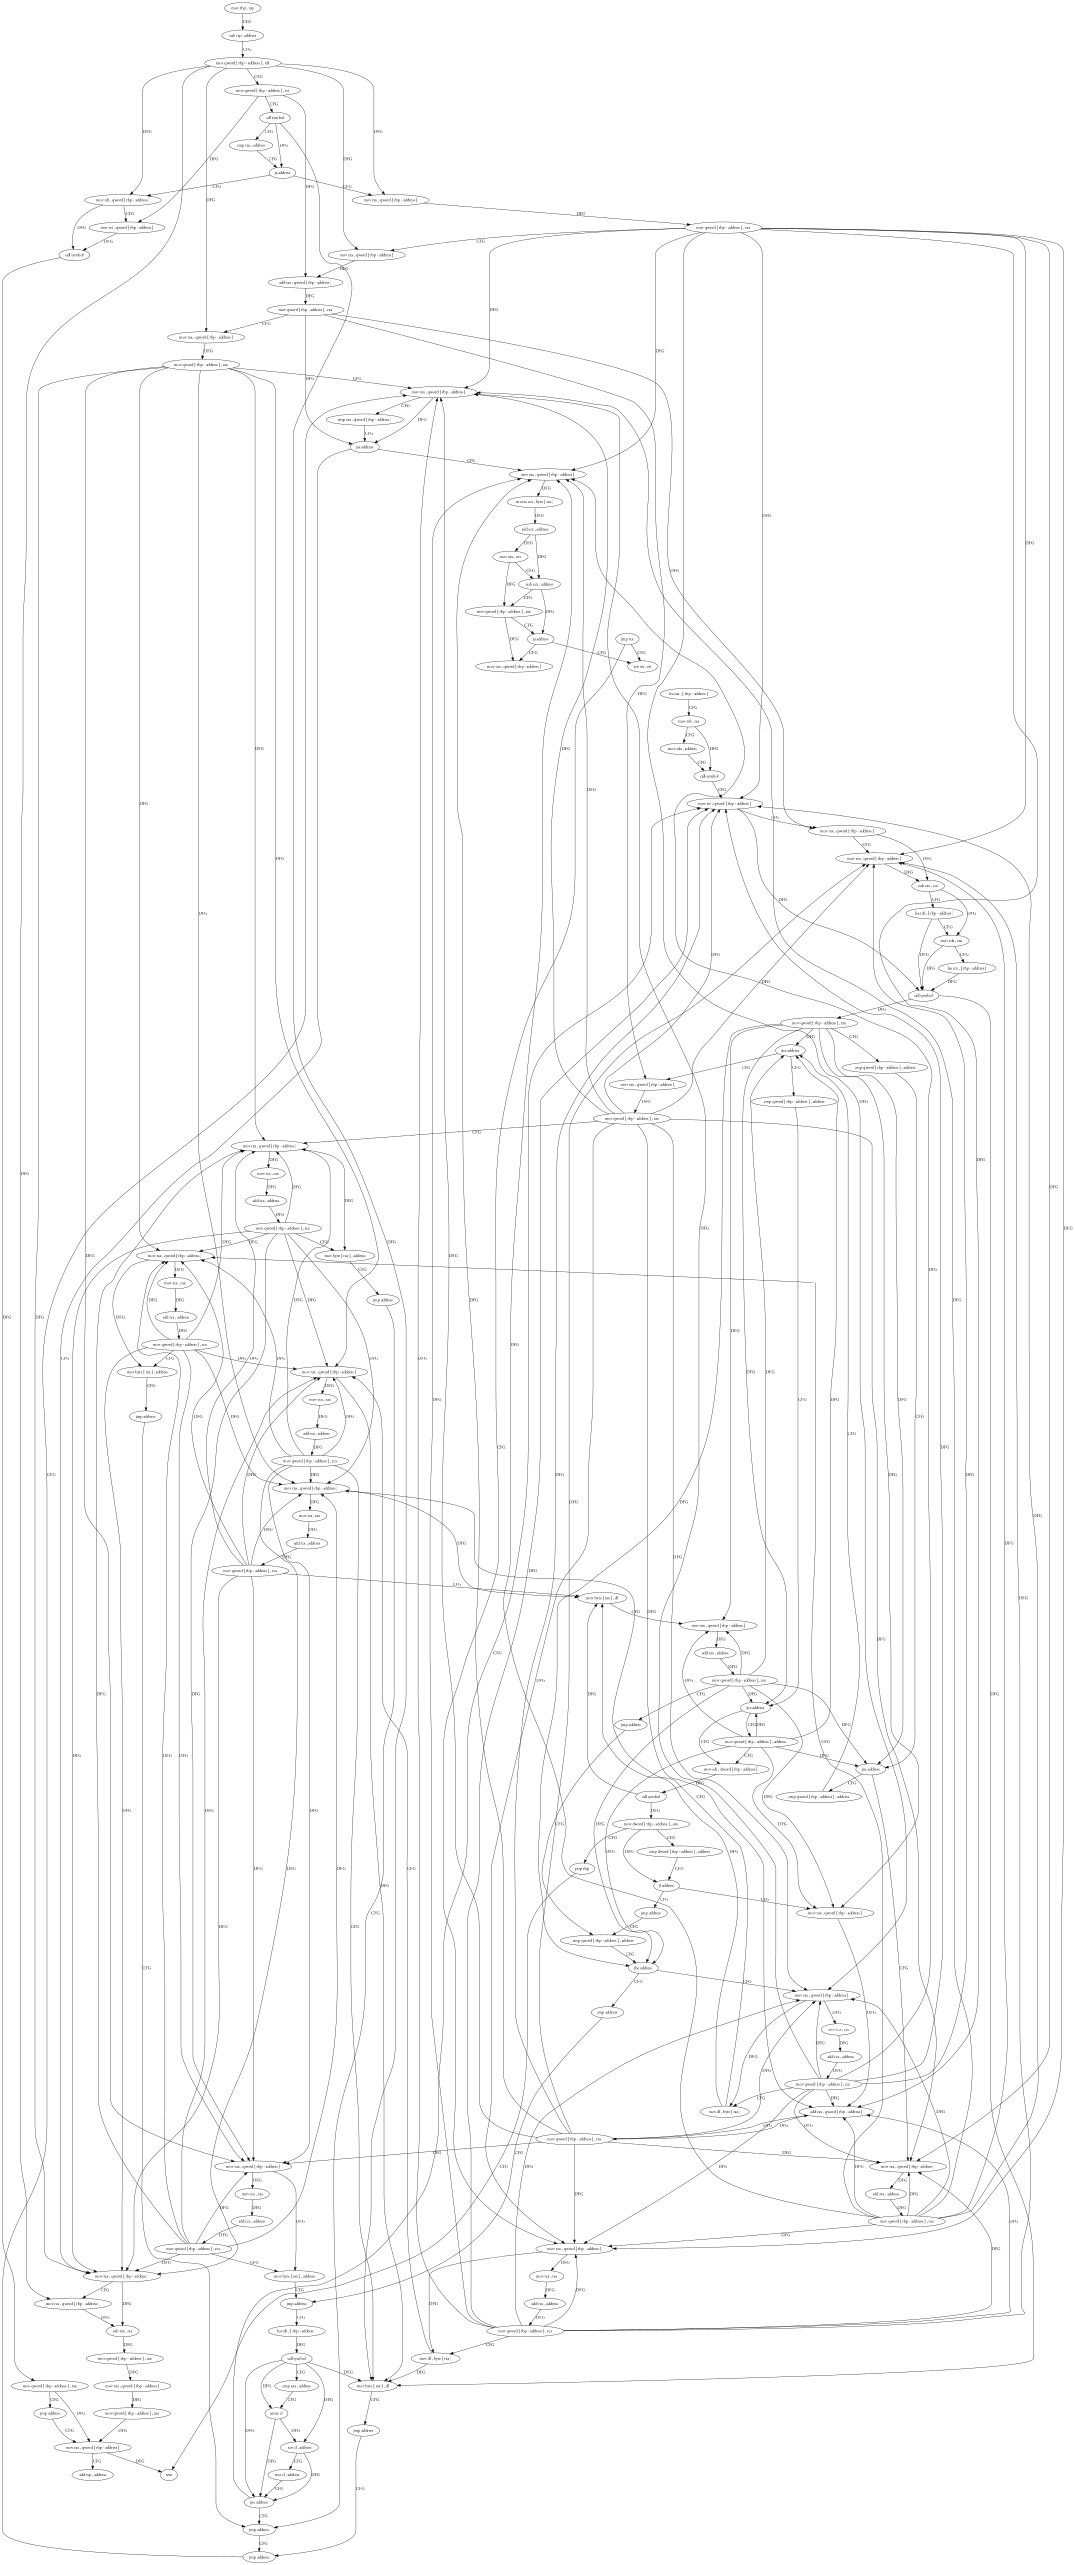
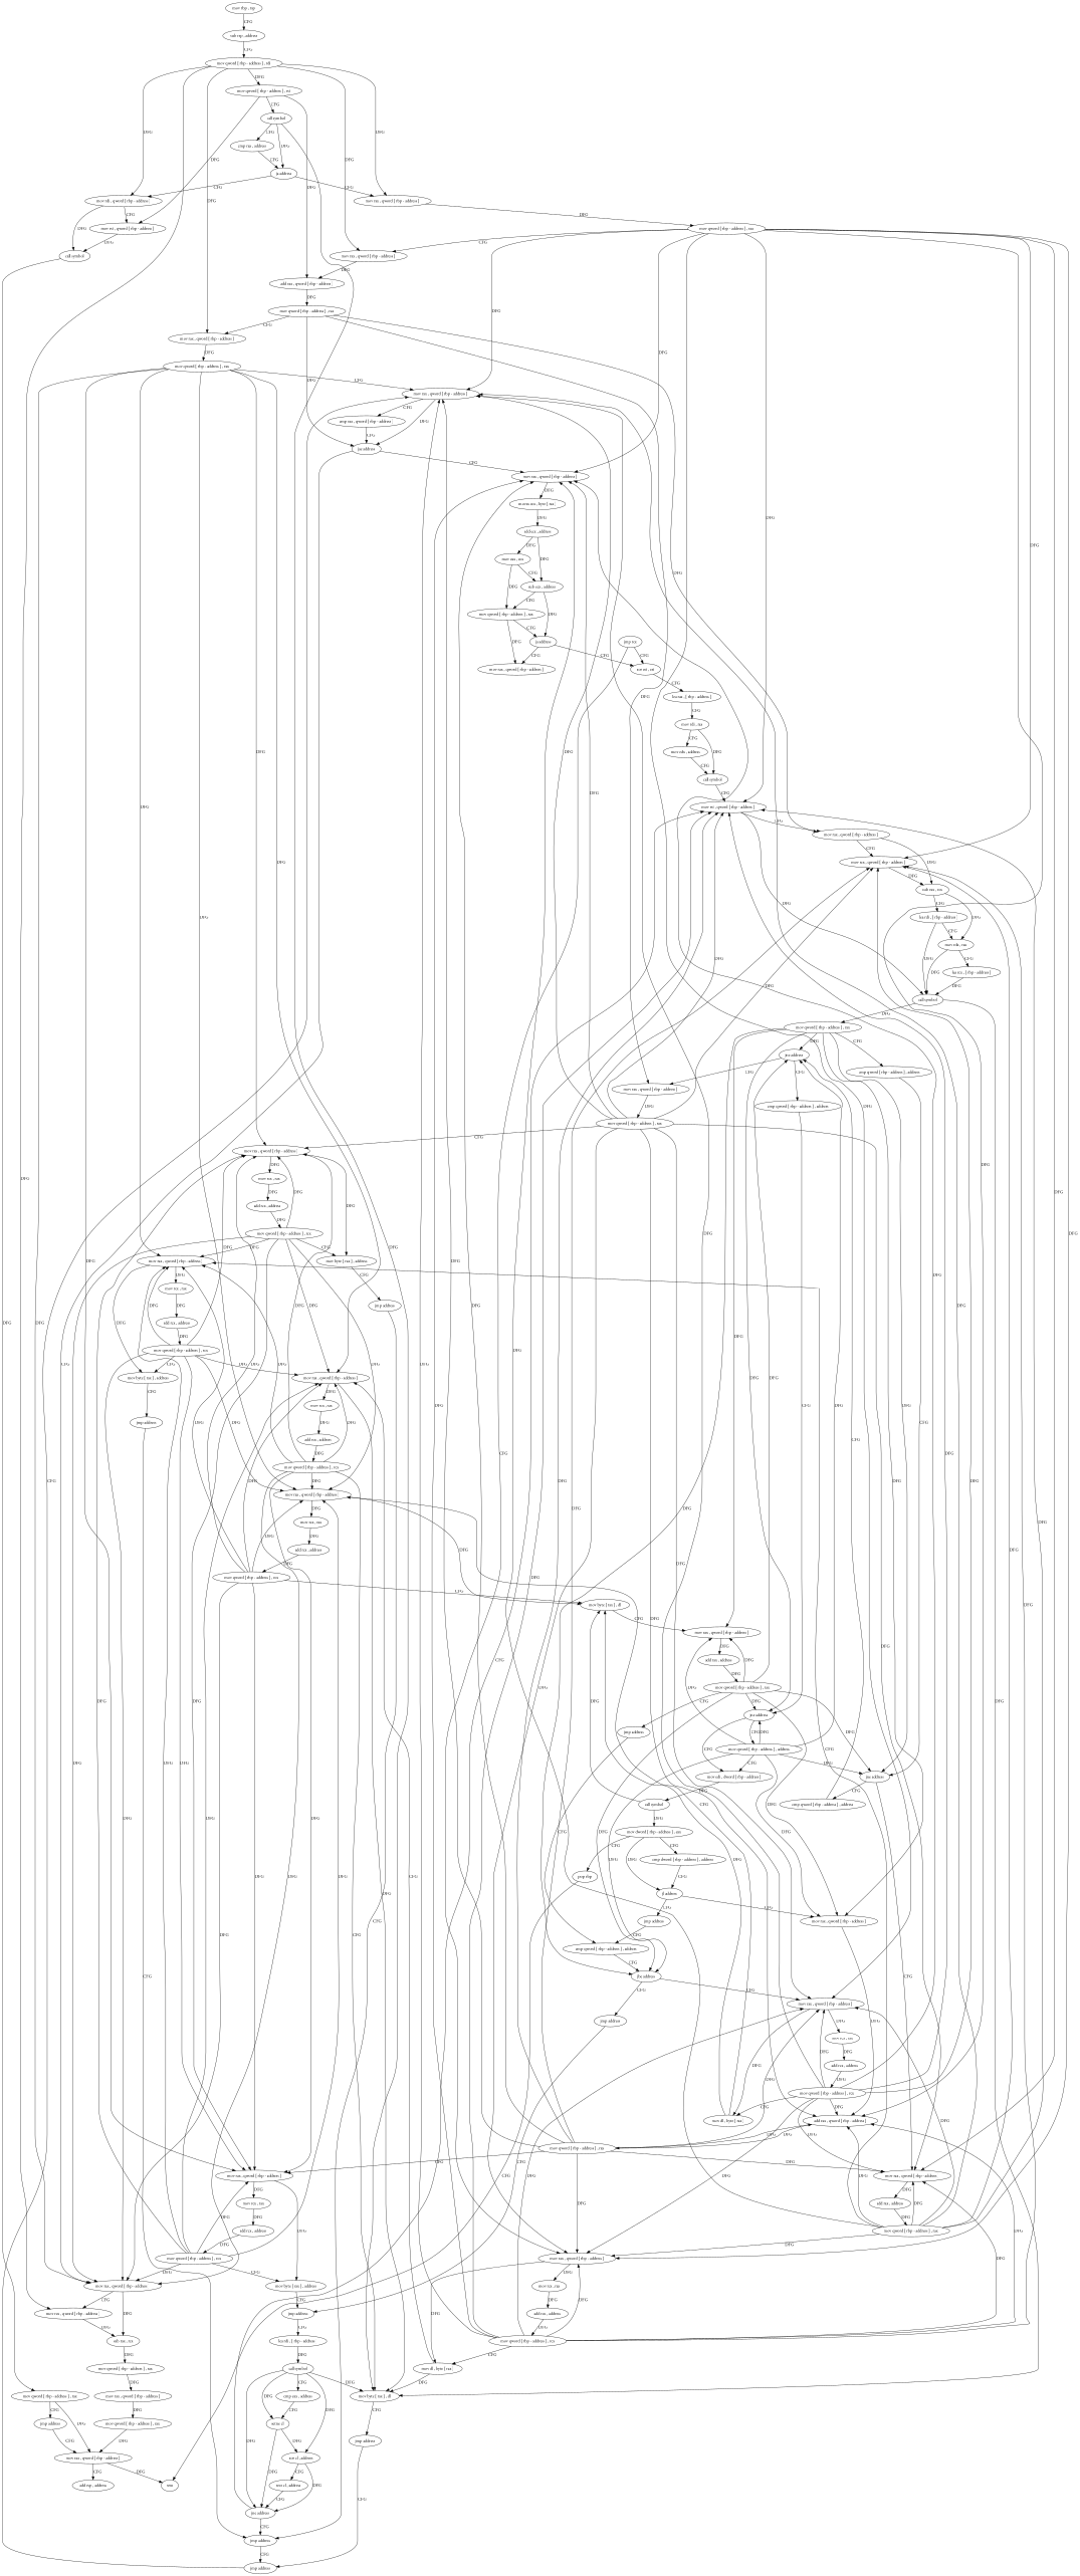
  digraph {
    fontname="EB Garamond"
    node [fontname="EB Garamond"]
    edge [fontname="EB Garamond"]
    n1 [label="mov rbp , rsp"]
    n2 [label="sub rsp , address"]
    n3 [label="mov qword [ rbp - address ] , rdi"]
    n4 [label="mov qword [ rbp - address ] , rsi"]
    n5 [label="mov rax , qword [ rbp - address ]"]
    n6 [label="mov rdi , qword [ rbp - address ]"]
    n7 [label="mov rax , qword [ rbp - address ]"]
    n8 [label="mov rax , qword [ rbp - address ]"]
    n9 [label="mov rcx , qword [ rbp - address ]"]
    n10 [label="call symbol"]
    n11 [label="add rax , qword [ rbp - address ]"]
    n12 [label="mov rsi , qword [ rbp - address ]"]
    n13 [label="mov qword [ rbp - address ] , rax"]
    n14 [label="call symbol"]
    n15 [label="mov qword [ rbp - address ] , rax"]
    n16 [label="sub rax , rcx"]
    n17 [label="cmp rax , address"]
    n18 [label="ja address"]
    n19 [label="mov byte [ rax ] , dl"]
    n20 [label="mov qword [ rbp - address ] , rax"]
    n21 [label="jmp address"]
    n22 [label="mov rax , qword [ rbp - address ]"]
    n23 [label="mov rax , qword [ rbp - address ]"]
    n24 [label="mov rsi , qword [ rbp - address ]"]
    n25 [label="mov rax , qword [ rbp - address ]"]
    n26 [label="mov rax , qword [ rbp - address ]"]
    n27 [label="add rax , qword [ rbp - address ]"]
    n28 [label="mov rax , qword [ rbp - address ]"]
    n29 [label="mov rcx , qword [ rbp - address ]"]
    n30 [label="mov qword [ rbp - address ] , rax"]
    n31 [label="jae address"]
    n32 [label="cmp rax , qword [ rbp - address ]"]
    n33 [label="movsx ecx , byte [ rax ]"]
    n34 [label="mov rax , qword [ rbp - address ]"]
    n35 [label="call symbol"]
    n36 [label="mov rcx , rax"]
    n37 [label="mov dl , byte [ rax ]"]
    n38 [label="add rax , address"]
    n39 [label="mov qword [ rbp - address ] , rax"]
    n40 [label="mov rcx , rax"]
    n41 [label="mov dl , byte [ rax ]"]
    n42 [label="sub rax , rcx"]
    n43 [label="mov rax , qword [ rbp - address ]"]
    n44 [label="mov qword [ rbp - address ] , rax"]
    n45 [label="mov rax , qword [ rbp - address ]"]
    n46 [label="mov rax , qword [ rbp - address ]"]
    n47 [label="mov rax , qword [ rbp - address ]"]
    n48 [label="mov rax , qword [ rbp - address ]"]
    n49 [label="mov rax , qword [ rbp - address ]"]
    n50 [label="mov rax , qword [ rbp - address ]"]
    n51 [label="mov rcx , rax"]
    n52 [label="mov byte [ rax ] , address"]
    n53 [label="mov rcx , rax"]
    n54 [label="mov rcx , rax"]
    n55 [label="mov byte [ rax ] , address"]
    n56 [label="mov rcx , rax"]
    n57 [label="mov byte [ rax ] , address"]
    n58 [label="mov byte [ rax ] , dl"]
    n59 [label="mov rcx , rax"]
    n60 [label="jmp address"]
    n61 [label="mov rax , qword [ rbp - address ]"]
    n62 [label="add rsp , address"]
    n63 [label=retn]
    n64 [label="mov qword [ rbp - address ] , rax"]
    n65 [label="mov rax , qword [ rbp - address ]"]
    n66 [label="mov qword [ rbp - address ] , rax"]
    n67 [label="add ecx , address"]
    n68 [label="mov eax , ecx"]
    n69 [label="sub ecx , address"]
    n70 [label="mov qword [ rbp - address ] , rax"]
    n71 [label="ja address"]
    n72 [label="mov rax , qword [ rbp - address ]"]
    n73 [label="xor esi , esi"]
    n74 [label="lea rax , [ rbp - address ]"]
    n75 [label="mov rdi , rax"]
    n76 [label="pop rbp"]
    n77 [label="mov edx , address"]
    n78 [label="call symbol"]
    n79 [label="mov qword [ rbp - address ] , rax"]
    n80 [label="jmp rcx"]
    n81 [label="add rcx , address"]
    n82 [label="cmp qword [ rbp - address ] , address"]
    n83 [label="jne address"]
    n84 [label="cmp qword [ rbp - address ] , address"]
    n85 [label="jne address"]
    n86 [label="mov edi , dword [ rbp - address ]"]
    n87 [label="mov qword [ rbp - address ] , address"]
    n88 [label="mov qword [ rbp - address ] , rax"]
    n89 [label="add rcx , address"]
    n90 [label="jmp address"]
    n91 [label="mov qword [ rbp - address ] , rcx"]
    n92 [label="jmp address"]
    n93 [label="jmp address"]
    n94 [label="mov qword [ rbp - address ] , rcx"]
    n95 [label="add rcx , address"]
    n96 [label="mov qword [ rbp - address ] , rcx"]
    n97 [label="call symbol"]
    n98 [label="mov rax , qword [ rbp - address ]"]
    n99 [label="jbe address"]
    n100 [label="jne address"]
    n101 [label="mov rax , qword [ rbp - address ]"]
    n102 [label="mov dword [ rbp - address ] , eax"]
    n103 [label="jmp address"]
    n104 [label="add rax , address"]
    n105 [label="add rcx , address"]
    n106 [label="jmp address"]
    n107 [label="mov qword [ rbp - address ] , rcx"]
    n108 [label="cmp dword [ rbp - address ] , address"]
    n109 [label="jl address"]
    n110 [label="jmp address"]
    n111 [label="cmp qword [ rbp - address ] , address"]
    n112 [label="add rcx , address"]
    n113 [label="jmp address"]
    n114 [label="mov qword [ rbp - address ] , rcx"]
    n115 [label="lea rdi , [ rbp - address ]"]
    n116 [label="call symbol"]
    n117 [label="cmp eax , address"]
    n118 [label="setne cl"]
    n119 [label="xor cl , address"]
    n120 [label="jne address"]
    n121 [label="test cl , address"]
    n122 [label="add rcx , address"]
    n123 [label="lea rdi , [ rbp - address ]"]
    n124 [label="mov rdx , rax"]
    n125 [label="lea rcx , [ rbp - address ]"]
    n126 [label="cmp qword [ rbp - address ] , address"]
    n127 [label="mov qword [ rbp - address ] , rcx"]
    n128 [label="add rcx , address"]
    n129 [label="mov qword [ rbp - address ] , rcx"]
    n130 [label="mov qword [ rbp - address ] , rax"]
    n131 [label="jmp address"]
    n1 -> n2 [label=CFG]
    n2 -> n3 [label=CFG]
-   n3 -> n4 [label=CFG]
+   n3 -> n4 [label=DFG]
    n3 -> n5 [label=DFG]
    n3 -> n6 [label=DFG]
    n3 -> n7 [label=DFG]
    n3 -> n8 [label=DFG]
    n3 -> n9 [label=DFG]
    n4 -> n10 [label=CFG]
    n4 -> n11 [label=DFG]
    n4 -> n12 [label=DFG]
    n5 -> n13 [label=DFG]
    n6 -> n12 [label=CFG]
    n6 -> n14 [label=DFG]
    n7 -> n11 [label=DFG]
    n8 -> n15 [label=DFG]
    n9 -> n16 [label=DFG]
    n10 -> n17 [label=CFG]
    n10 -> n18 [label=DFG]
    n10 -> n19 [label=DFG]
    n11 -> n20 [label=DFG]
    n12 -> n14 [label=DFG]
    n13 -> n7 [label=CFG]
    n13 -> n22 [label=DFG]
    n13 -> n23 [label=DFG]
    n13 -> n24 [label=DFG]
    n13 -> n25 [label=DFG]
    n13 -> n26 [label=DFG]
    n13 -> n27 [label=DFG]
    n13 -> n28 [label=DFG]
    n13 -> n29 [label=DFG]
    n14 -> n30 [label=DFG]
    n15 -> n22 [label=CFG]
    n15 -> n45 [label=DFG]
    n15 -> n46 [label=DFG]
    n15 -> n47 [label=DFG]
    n15 -> n48 [label=DFG]
    n15 -> n49 [label=DFG]
    n15 -> n50 [label=DFG]
    n16 -> n64 [label=DFG]
    n17 -> n18 [label=CFG]
    n18 -> n5 [label=CFG]
    n18 -> n6 [label=CFG]
    n19 -> n21 [label=CFG]
    n20 -> n8 [label=CFG]
    n20 -> n31 [label=DFG]
    n20 -> n34 [label=DFG]
    n20 -> n43 [label=DFG]
    n21 -> n93 [label=CFG]
    n22 -> n31 [label=DFG]
    n22 -> n32 [label=CFG]
    n23 -> n33 [label=DFG]
    n24 -> n34 [label=CFG]
    n24 -> n35 [label=DFG]
    n25 -> n36 [label=DFG]
    n25 -> n37 [label=DFG]
    n26 -> n38 [label=DFG]
    n27 -> n39 [label=DFG]
    n28 -> n40 [label=DFG]
    n28 -> n41 [label=DFG]
    n29 -> n42 [label=DFG]
    n30 -> n60 [label=CFG]
    n30 -> n61 [label=DFG]
    n31 -> n23 [label=CFG]
    n31 -> n45 [label=CFG]
    n32 -> n31 [label=CFG]
    n33 -> n67 [label=DFG]
    n34 -> n29 [label=CFG]
    n34 -> n42 [label=DFG]
    n35 -> n19 [label=DFG]
    n35 -> n79 [label=DFG]
    n36 -> n81 [label=DFG]
    n37 -> n19 [label=DFG]
    n37 -> n47 [label=CFG]
    n38 -> n88 [label=DFG]
    n39 -> n22 [label=DFG]
    n39 -> n23 [label=DFG]
    n39 -> n24 [label=DFG]
    n39 -> n25 [label=DFG]
    n39 -> n26 [label=DFG]
    n39 -> n27 [label=DFG]
    n39 -> n28 [label=DFG]
    n39 -> n29 [label=DFG]
    n39 -> n49 [label=CFG]
    n40 -> n122 [label=DFG]
    n41 -> n50 [label=CFG]
    n41 -> n58 [label=DFG]
    n42 -> n123 [label=CFG]
    n42 -> n124 [label=DFG]
    n43 -> n44 [label=DFG]
    n44 -> n22 [label=DFG]
    n44 -> n23 [label=DFG]
    n44 -> n24 [label=DFG]
    n44 -> n25 [label=DFG]
    n44 -> n26 [label=DFG]
    n44 -> n27 [label=DFG]
    n44 -> n28 [label=DFG]
    n44 -> n29 [label=DFG]
    n44 -> n48 [label=CFG]
    n45 -> n9 [label=CFG]
    n45 -> n16 [label=DFG]
    n46 -> n51 [label=DFG]
    n46 -> n52 [label=DFG]
    n47 -> n19 [label=DFG]
    n47 -> n53 [label=DFG]
    n48 -> n54 [label=DFG]
    n48 -> n55 [label=DFG]
    n49 -> n56 [label=DFG]
    n49 -> n57 [label=DFG]
    n50 -> n58 [label=DFG]
    n50 -> n59 [label=DFG]
    n51 -> n89 [label=DFG]
    n52 -> n90 [label=CFG]
    n53 -> n95 [label=DFG]
    n54 -> n105 [label=DFG]
    n55 -> n106 [label=CFG]
    n56 -> n112 [label=DFG]
    n57 -> n113 [label=CFG]
    n58 -> n101 [label=CFG]
    n59 -> n128 [label=DFG]
    n60 -> n61 [label=CFG]
    n61 -> n62 [label=CFG]
    n61 -> n63 [label=DFG]
    n64 -> n65 [label=DFG]
    n65 -> n66 [label=DFG]
    n66 -> n61 [label=DFG]
    n67 -> n68 [label=DFG]
    n67 -> n69 [label=DFG]
    n68 -> n69 [label=CFG]
    n68 -> n70 [label=DFG]
    n69 -> n70 [label=CFG]
    n69 -> n71 [label=DFG]
    n70 -> n71 [label=CFG]
    n70 -> n72 [label=DFG]
    n71 -> n72 [label=CFG]
    n71 -> n73 [label=CFG]
+   n73 -> n74 [label=CFG]
    n74 -> n75 [label=CFG]
    n75 -> n77 [label=CFG]
    n75 -> n78 [label=DFG]
    n76 -> n63 [label=CFG]
    n77 -> n78 [label=CFG]
    n78 -> n24 [label=CFG]
    n79 -> n83 [label=DFG]
    n79 -> n85 [label=DFG]
    n79 -> n98 [label=DFG]
    n79 -> n99 [label=DFG]
    n79 -> n100 [label=DFG]
    n79 -> n101 [label=DFG]
    n79 -> n126 [label=CFG]
    n80 -> n25 [label=CFG]
    n80 -> n73 [label=CFG]
    n81 -> n94 [label=DFG]
    n82 -> n83 [label=CFG]
    n83 -> n43 [label=CFG]
    n83 -> n84 [label=CFG]
    n84 -> n85 [label=CFG]
    n85 -> n86 [label=CFG]
    n85 -> n87 [label=CFG]
    n86 -> n97 [label=DFG]
    n87 -> n83 [label=DFG]
    n87 -> n85 [label=DFG]
    n87 -> n86 [label=CFG]
    n87 -> n98 [label=DFG]
    n87 -> n99 [label=DFG]
    n87 -> n100 [label=DFG]
    n87 -> n101 [label=DFG]
    n88 -> n22 [label=DFG]
    n88 -> n23 [label=DFG]
    n88 -> n24 [label=DFG]
    n88 -> n25 [label=DFG]
    n88 -> n26 [label=DFG]
    n88 -> n27 [label=DFG]
    n88 -> n28 [label=DFG]
    n88 -> n29 [label=DFG]
    n88 -> n46 [label=CFG]
    n89 -> n91 [label=DFG]
    n90 -> n92 [label=CFG]
    n91 -> n45 [label=DFG]
    n91 -> n46 [label=DFG]
    n91 -> n47 [label=DFG]
    n91 -> n48 [label=DFG]
    n91 -> n49 [label=DFG]
    n91 -> n50 [label=DFG]
    n91 -> n52 [label=CFG]
    n92 -> n93 [label=CFG]
    n93 -> n22 [label=CFG]
    n94 -> n22 [label=DFG]
    n94 -> n23 [label=DFG]
    n94 -> n24 [label=DFG]
    n94 -> n25 [label=DFG]
    n94 -> n26 [label=DFG]
    n94 -> n27 [label=DFG]
    n94 -> n28 [label=DFG]
    n94 -> n29 [label=DFG]
    n94 -> n37 [label=CFG]
    n95 -> n96 [label=DFG]
    n96 -> n19 [label=CFG]
    n96 -> n45 [label=DFG]
    n96 -> n46 [label=DFG]
    n96 -> n47 [label=DFG]
    n96 -> n48 [label=DFG]
    n96 -> n49 [label=DFG]
    n96 -> n50 [label=DFG]
    n97 -> n58 [label=DFG]
    n97 -> n102 [label=DFG]
    n98 -> n27 [label=DFG]
    n99 -> n28 [label=CFG]
    n99 -> n103 [label=CFG]
    n100 -> n26 [label=CFG]
    n100 -> n82 [label=CFG]
    n101 -> n104 [label=DFG]
    n102 -> n76 [label=CFG]
    n102 -> n108 [label=CFG]
    n102 -> n109 [label=DFG]
    n103 -> n113 [label=CFG]
    n104 -> n130 [label=DFG]
    n105 -> n107 [label=DFG]
    n106 -> n92 [label=CFG]
    n107 -> n45 [label=DFG]
    n107 -> n46 [label=DFG]
    n107 -> n47 [label=DFG]
    n107 -> n48 [label=DFG]
    n107 -> n49 [label=DFG]
    n107 -> n50 [label=DFG]
    n107 -> n55 [label=CFG]
    n108 -> n109 [label=CFG]
    n109 -> n98 [label=CFG]
    n109 -> n110 [label=CFG]
    n110 -> n111 [label=CFG]
    n111 -> n99 [label=CFG]
    n112 -> n114 [label=DFG]
    n113 -> n115 [label=CFG]
    n114 -> n45 [label=DFG]
    n114 -> n46 [label=DFG]
    n114 -> n47 [label=DFG]
    n114 -> n48 [label=DFG]
    n114 -> n49 [label=DFG]
    n114 -> n50 [label=DFG]
    n114 -> n57 [label=CFG]
    n115 -> n116 [label=DFG]
    n116 -> n19 [label=DFG]
    n116 -> n117 [label=CFG]
    n116 -> n118 [label=DFG]
    n116 -> n119 [label=DFG]
    n116 -> n120 [label=DFG]
    n117 -> n118 [label=CFG]
    n118 -> n119 [label=DFG]
    n118 -> n120 [label=DFG]
    n119 -> n120 [label=DFG]
    n119 -> n121 [label=CFG]
    n120 -> n24 [label=CFG]
    n120 -> n92 [label=CFG]
    n121 -> n120 [label=CFG]
    n122 -> n127 [label=DFG]
    n123 -> n35 [label=DFG]
    n123 -> n124 [label=CFG]
    n124 -> n35 [label=DFG]
    n124 -> n125 [label=CFG]
    n125 -> n35 [label=DFG]
    n126 -> n100 [label=CFG]
    n127 -> n22 [label=DFG]
    n127 -> n23 [label=DFG]
    n127 -> n24 [label=DFG]
    n127 -> n25 [label=DFG]
    n127 -> n26 [label=DFG]
    n127 -> n27 [label=DFG]
    n127 -> n28 [label=DFG]
    n127 -> n29 [label=DFG]
    n127 -> n41 [label=CFG]
    n128 -> n129 [label=DFG]
    n129 -> n45 [label=DFG]
    n129 -> n46 [label=DFG]
    n129 -> n47 [label=DFG]
    n129 -> n48 [label=DFG]
    n129 -> n49 [label=DFG]
    n129 -> n50 [label=DFG]
    n129 -> n58 [label=CFG]
    n130 -> n83 [label=DFG]
    n130 -> n85 [label=DFG]
    n130 -> n98 [label=DFG]
    n130 -> n99 [label=DFG]
    n130 -> n100 [label=DFG]
    n130 -> n101 [label=DFG]
    n130 -> n131 [label=CFG]
    n131 -> n111 [label=CFG]
  }
